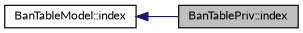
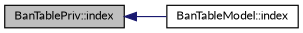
  digraph {
    rankdir=LR
    fontname=Lato
    node [color=black fontname=Lato fontsize=10 shape=record style=filled]
    n1 [fillcolor=grey75 fontcolor=black height=0.2 label="BanTablePriv::index" width=0.4]
    n2 [fillcolor=white height=0.2 label="BanTableModel::index" width=0.4]
-   n2 -> n1 [color=midnightblue dir=back fontname=Lato fontsize=10 labelfontname=Helvetica labelfontsize=10 style=solid]
+   n1 -> n2 [color=midnightblue dir=back fontname=Lato fontsize=10 labelfontname=Helvetica labelfontsize=10 style=solid]
  }
